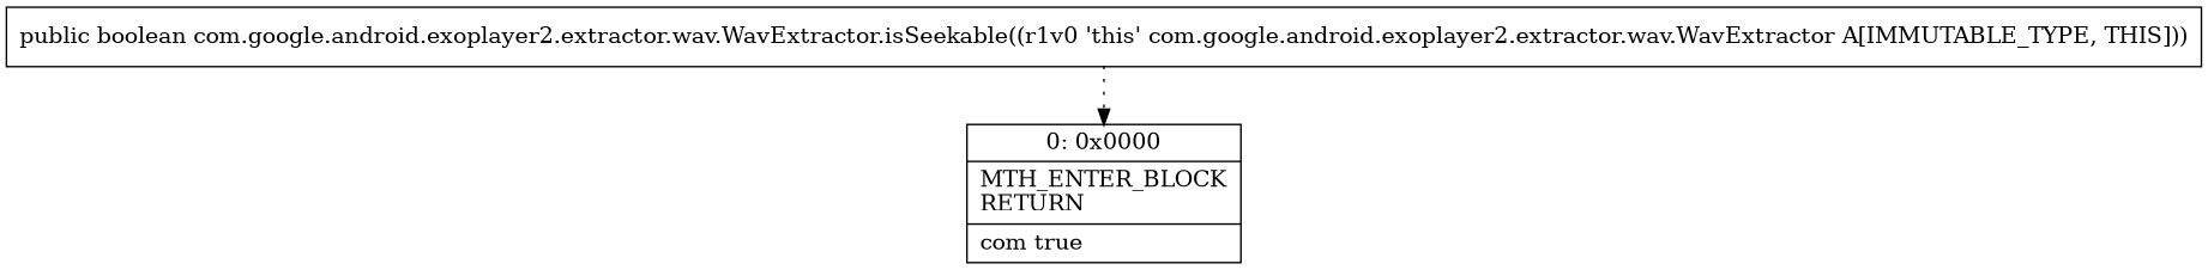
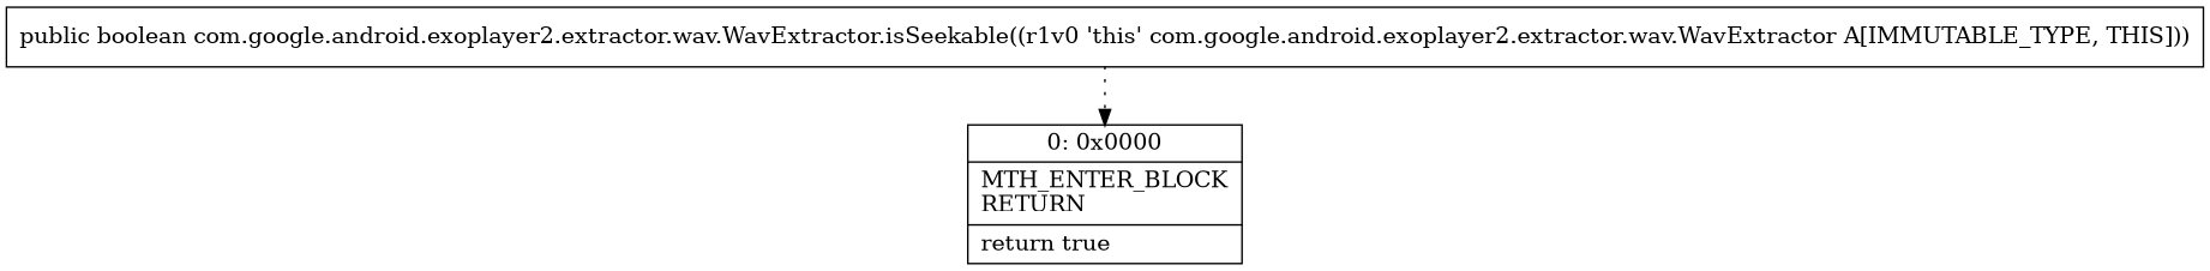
  digraph {
    node [shape=record]
-   n1 [label="{0\:\ 0x0000|MTH_ENTER_BLOCK\lRETURN\l|com true\l}"]
+   n1 [label="{0\:\ 0x0000|MTH_ENTER_BLOCK\lRETURN\l|return true\l}"]
    n2 [label="{public boolean com.google.android.exoplayer2.extractor.wav.WavExtractor.isSeekable((r1v0 'this' com.google.android.exoplayer2.extractor.wav.WavExtractor A[IMMUTABLE_TYPE, THIS])) }"]
    n2 -> n1 [style=dotted]
  }
